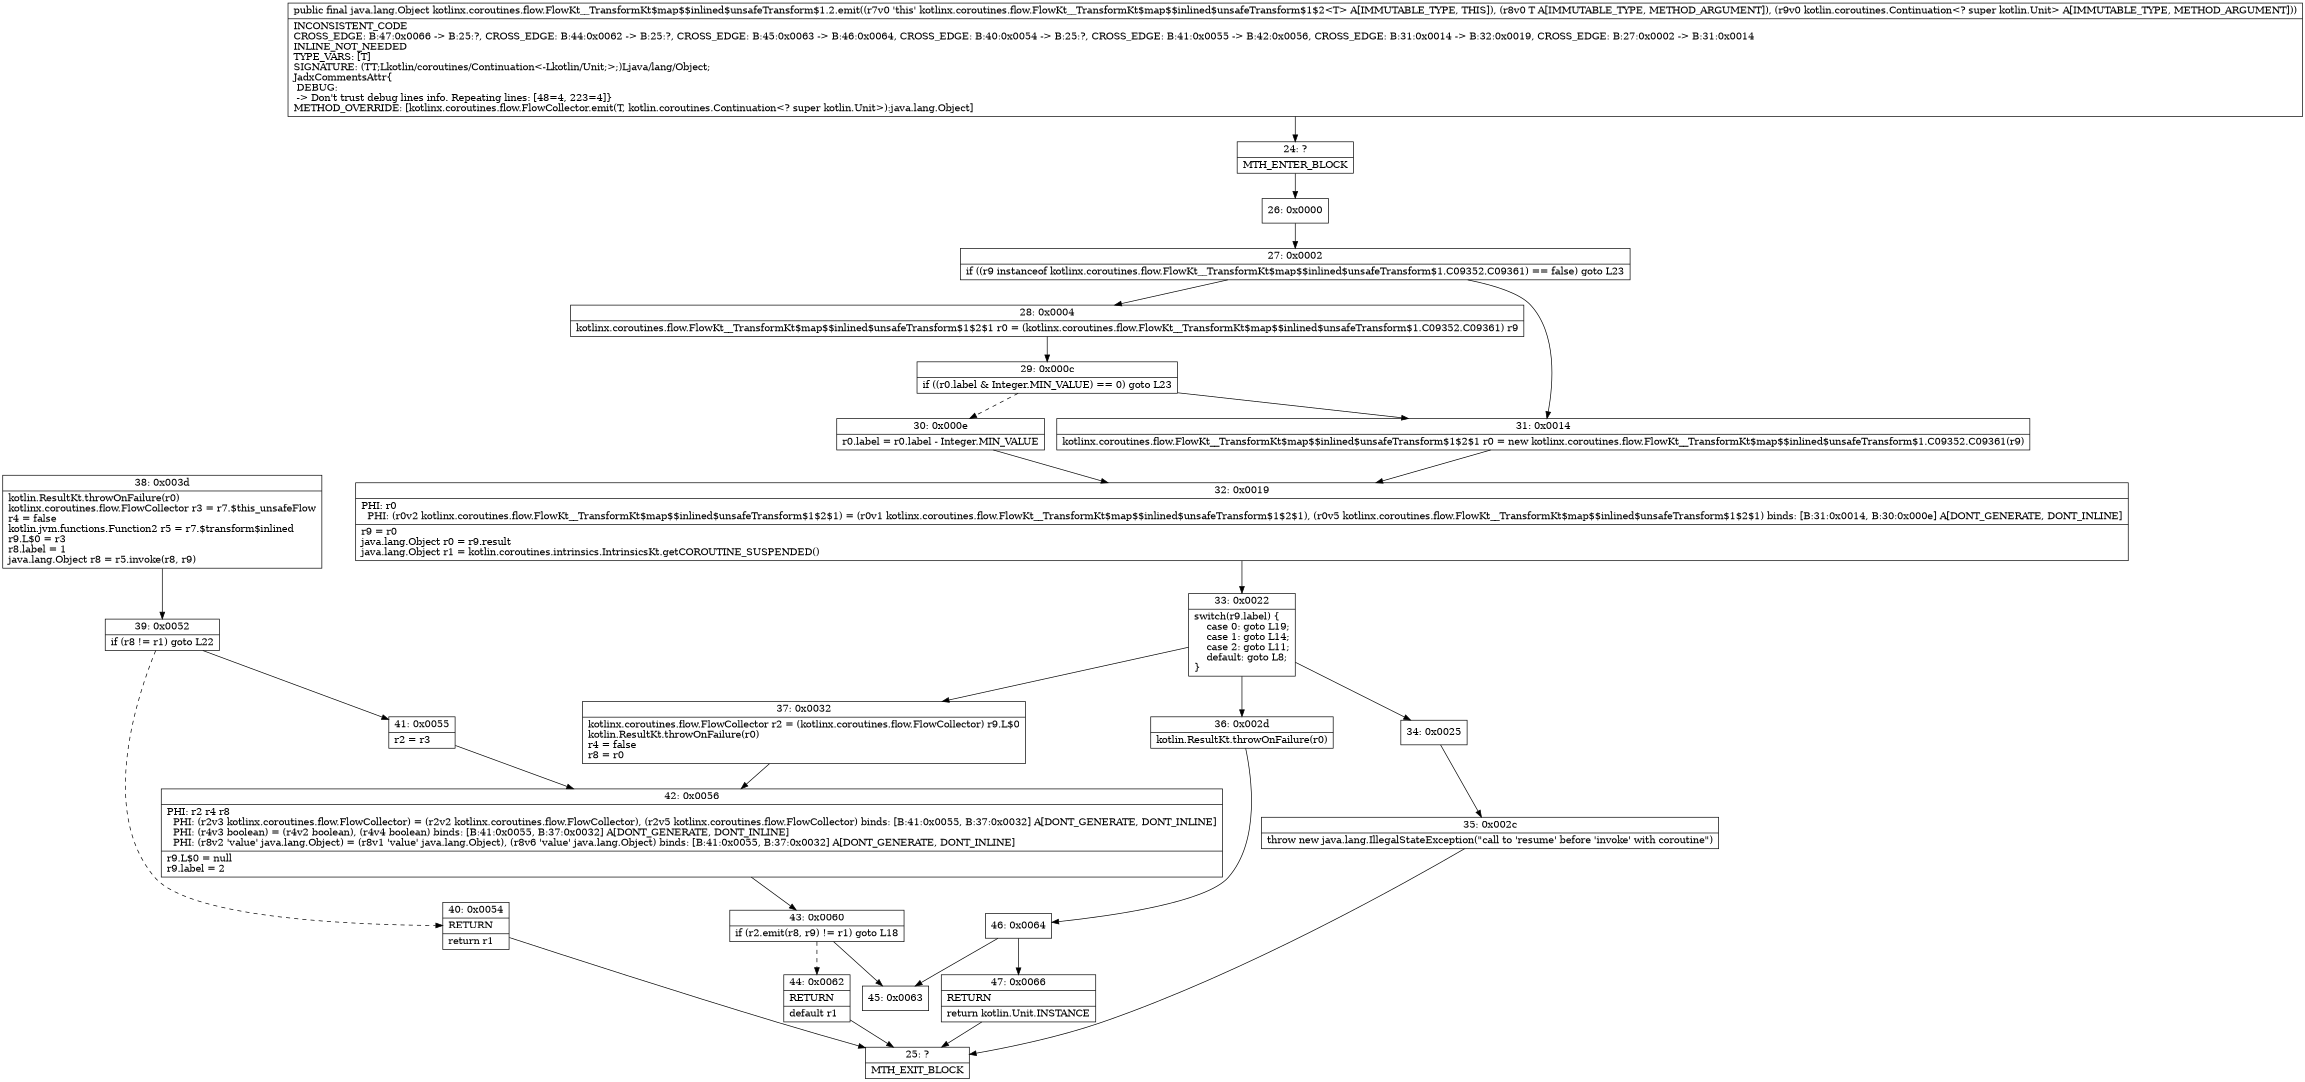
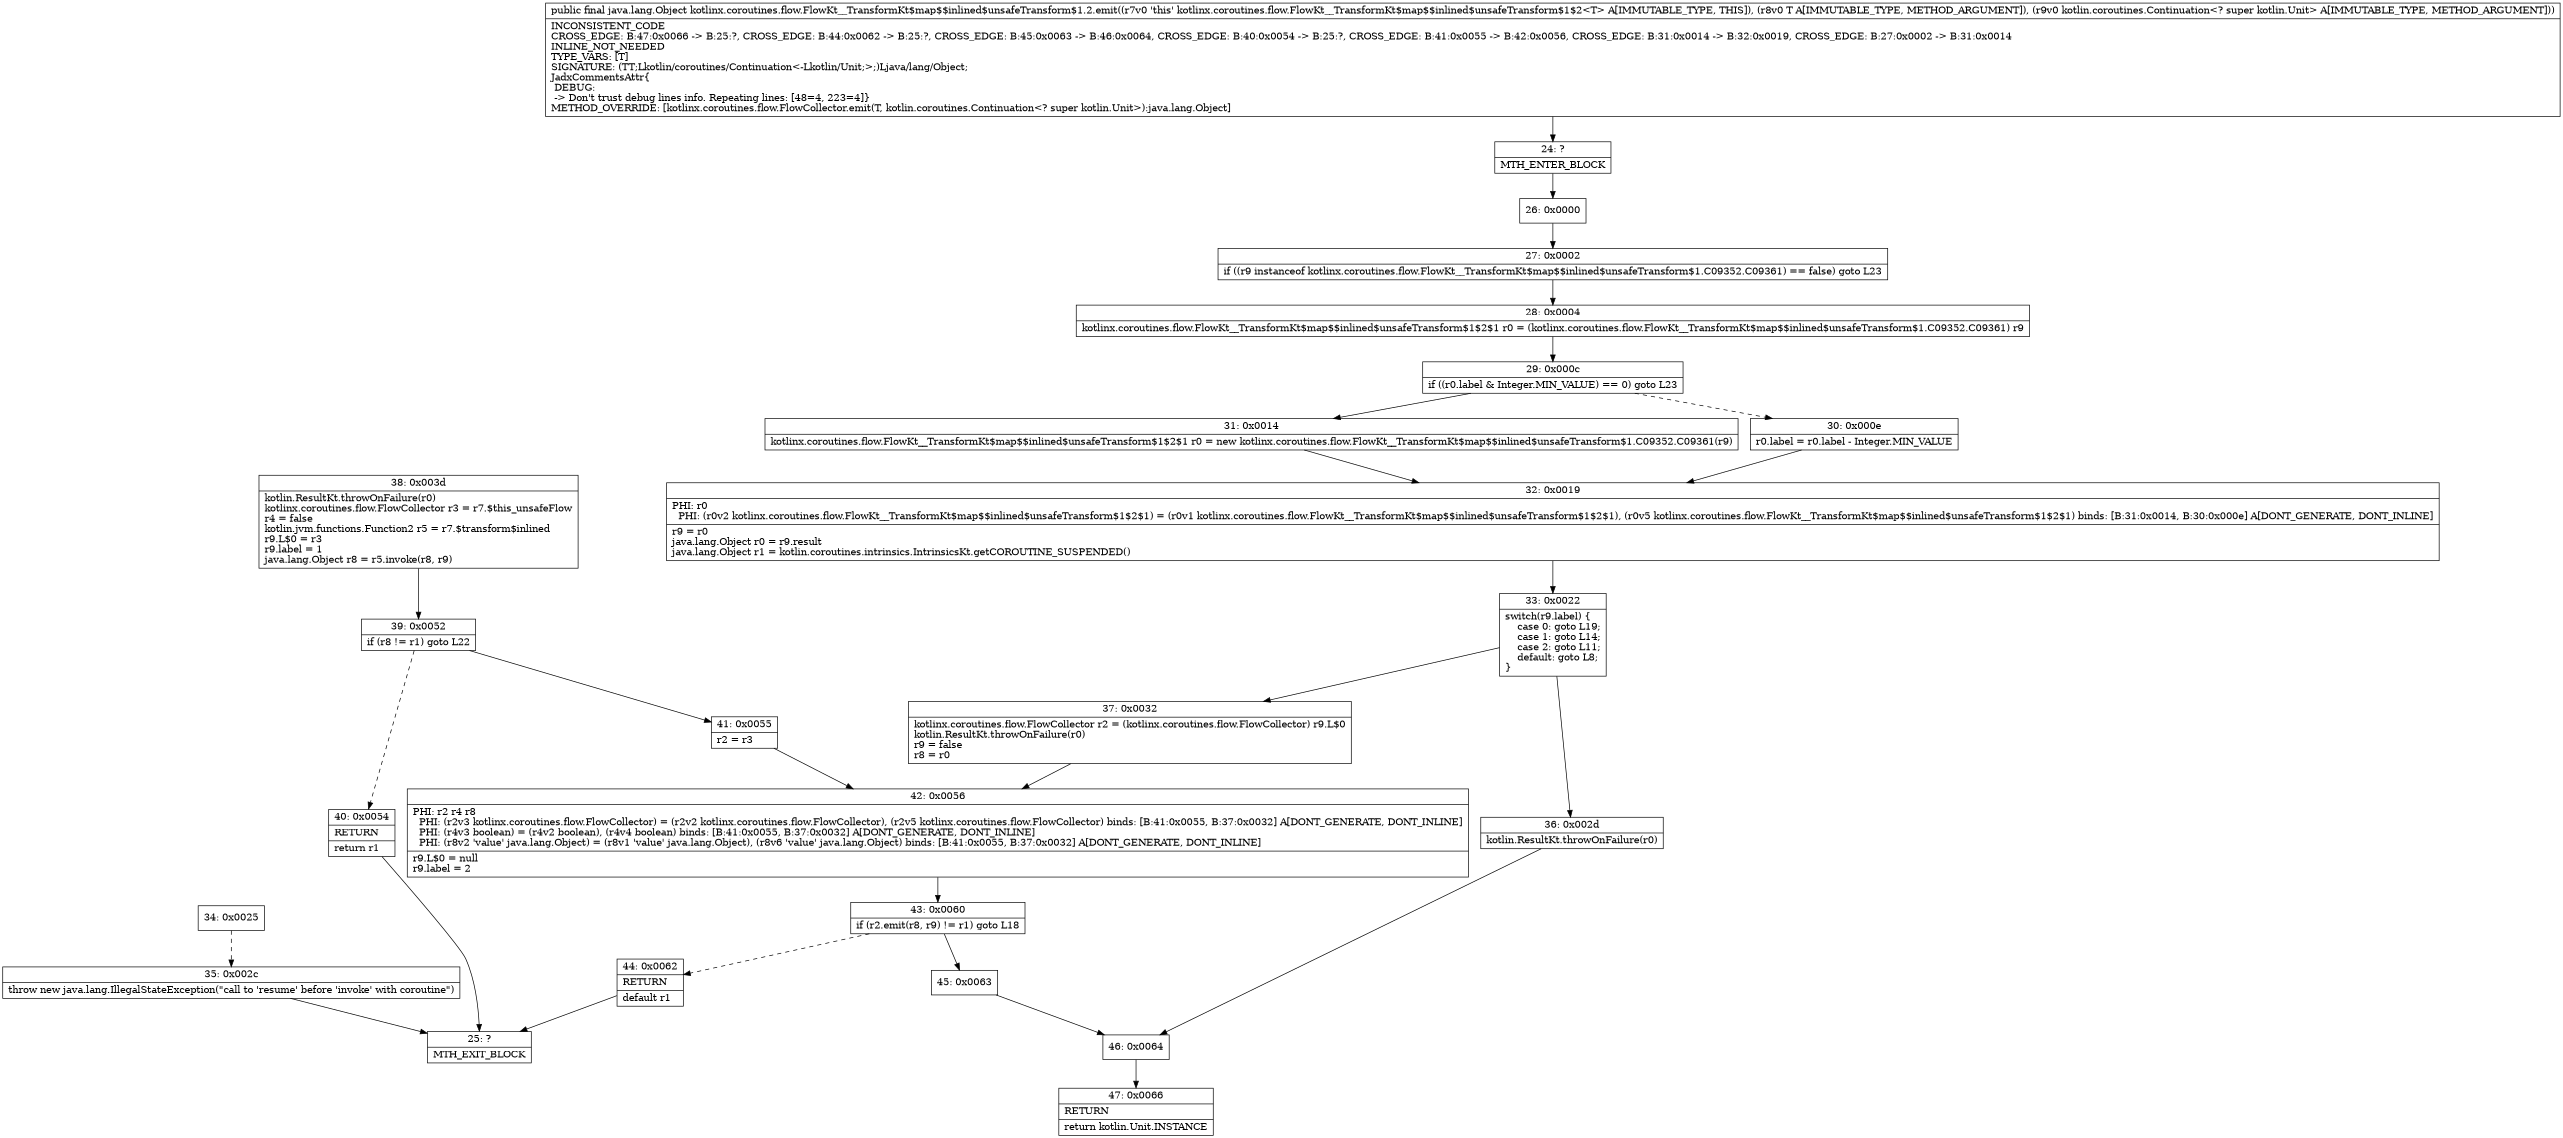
  digraph {
    node [shape=record]
    n1 [label="{24\:\ ?|MTH_ENTER_BLOCK\l}"]
    n2 [label="{26\:\ 0x0000}"]
    n3 [label="{27\:\ 0x0002|if ((r9 instanceof kotlinx.coroutines.flow.FlowKt__TransformKt$map$$inlined$unsafeTransform$1.C09352.C09361) == false) goto L23\l}"]
    n4 [label="{28\:\ 0x0004|kotlinx.coroutines.flow.FlowKt__TransformKt$map$$inlined$unsafeTransform$1$2$1 r0 = (kotlinx.coroutines.flow.FlowKt__TransformKt$map$$inlined$unsafeTransform$1.C09352.C09361) r9\l}"]
    n5 [label="{31\:\ 0x0014|kotlinx.coroutines.flow.FlowKt__TransformKt$map$$inlined$unsafeTransform$1$2$1 r0 = new kotlinx.coroutines.flow.FlowKt__TransformKt$map$$inlined$unsafeTransform$1.C09352.C09361(r9)\l}"]
    n6 [label="{29\:\ 0x000c|if ((r0.label & Integer.MIN_VALUE) == 0) goto L23\l}"]
    n7 [label="{32\:\ 0x0019|PHI: r0 \l  PHI: (r0v2 kotlinx.coroutines.flow.FlowKt__TransformKt$map$$inlined$unsafeTransform$1$2$1) = (r0v1 kotlinx.coroutines.flow.FlowKt__TransformKt$map$$inlined$unsafeTransform$1$2$1), (r0v5 kotlinx.coroutines.flow.FlowKt__TransformKt$map$$inlined$unsafeTransform$1$2$1) binds: [B:31:0x0014, B:30:0x000e] A[DONT_GENERATE, DONT_INLINE]\l|r9 = r0\ljava.lang.Object r0 = r9.result\ljava.lang.Object r1 = kotlin.coroutines.intrinsics.IntrinsicsKt.getCOROUTINE_SUSPENDED()\l}"]
    n8 [label="{30\:\ 0x000e|r0.label = r0.label \- Integer.MIN_VALUE\l}"]
    n9 [label="{33\:\ 0x0022|switch(r9.label) \{\l    case 0: goto L19;\l    case 1: goto L14;\l    case 2: goto L11;\l    default: goto L8;\l\}\l}"]
    n10 [label="{34\:\ 0x0025}"]
    n11 [label="{36\:\ 0x002d|kotlin.ResultKt.throwOnFailure(r0)\l}"]
-   n12 [label="{37\:\ 0x0032|kotlinx.coroutines.flow.FlowCollector r2 = (kotlinx.coroutines.flow.FlowCollector) r9.L$0\lkotlin.ResultKt.throwOnFailure(r0)\lr4 = false\lr8 = r0\l}"]
+   n12 [label="{37\:\ 0x0032|kotlinx.coroutines.flow.FlowCollector r2 = (kotlinx.coroutines.flow.FlowCollector) r9.L$0\lkotlin.ResultKt.throwOnFailure(r0)\lr9 = false\lr8 = r0\l}"]
    n13 [label="{35\:\ 0x002c|throw new java.lang.IllegalStateException(\"call to 'resume' before 'invoke' with coroutine\")\l}"]
    n14 [label="{46\:\ 0x0064}"]
    n15 [label="{42\:\ 0x0056|PHI: r2 r4 r8 \l  PHI: (r2v3 kotlinx.coroutines.flow.FlowCollector) = (r2v2 kotlinx.coroutines.flow.FlowCollector), (r2v5 kotlinx.coroutines.flow.FlowCollector) binds: [B:41:0x0055, B:37:0x0032] A[DONT_GENERATE, DONT_INLINE]\l  PHI: (r4v3 boolean) = (r4v2 boolean), (r4v4 boolean) binds: [B:41:0x0055, B:37:0x0032] A[DONT_GENERATE, DONT_INLINE]\l  PHI: (r8v2 'value' java.lang.Object) = (r8v1 'value' java.lang.Object), (r8v6 'value' java.lang.Object) binds: [B:41:0x0055, B:37:0x0032] A[DONT_GENERATE, DONT_INLINE]\l|r9.L$0 = null\lr9.label = 2\l}"]
-   n16 [label="{38\:\ 0x003d|kotlin.ResultKt.throwOnFailure(r0)\lkotlinx.coroutines.flow.FlowCollector r3 = r7.$this_unsafeFlow\lr4 = false\lkotlin.jvm.functions.Function2 r5 = r7.$transform$inlined\lr9.L$0 = r3\lr8.label = 1\ljava.lang.Object r8 = r5.invoke(r8, r9)\l}"]
+   n16 [label="{38\:\ 0x003d|kotlin.ResultKt.throwOnFailure(r0)\lkotlinx.coroutines.flow.FlowCollector r3 = r7.$this_unsafeFlow\lr4 = false\lkotlin.jvm.functions.Function2 r5 = r7.$transform$inlined\lr9.L$0 = r3\lr9.label = 1\ljava.lang.Object r8 = r5.invoke(r8, r9)\l}"]
    n17 [label="{39\:\ 0x0052|if (r8 != r1) goto L22\l}"]
    n18 [label="{25\:\ ?|MTH_EXIT_BLOCK\l}"]
    n19 [label="{47\:\ 0x0066|RETURN\l|return kotlin.Unit.INSTANCE\l}"]
    n20 [label="{43\:\ 0x0060|if (r2.emit(r8, r9) != r1) goto L18\l}"]
    n21 [label="{44\:\ 0x0062|RETURN\l|default r1\l}"]
    n22 [label="{45\:\ 0x0063}"]
    n23 [label="{40\:\ 0x0054|RETURN\l|return r1\l}"]
    n24 [label="{41\:\ 0x0055|r2 = r3\l}"]
    n25 [label="{public final java.lang.Object kotlinx.coroutines.flow.FlowKt__TransformKt$map$$inlined$unsafeTransform$1.2.emit((r7v0 'this' kotlinx.coroutines.flow.FlowKt__TransformKt$map$$inlined$unsafeTransform$1$2\<T\> A[IMMUTABLE_TYPE, THIS]), (r8v0 T A[IMMUTABLE_TYPE, METHOD_ARGUMENT]), (r9v0 kotlin.coroutines.Continuation\<? super kotlin.Unit\> A[IMMUTABLE_TYPE, METHOD_ARGUMENT]))  | INCONSISTENT_CODE\lCROSS_EDGE: B:47:0x0066 \-\> B:25:?, CROSS_EDGE: B:44:0x0062 \-\> B:25:?, CROSS_EDGE: B:45:0x0063 \-\> B:46:0x0064, CROSS_EDGE: B:40:0x0054 \-\> B:25:?, CROSS_EDGE: B:41:0x0055 \-\> B:42:0x0056, CROSS_EDGE: B:31:0x0014 \-\> B:32:0x0019, CROSS_EDGE: B:27:0x0002 \-\> B:31:0x0014\lINLINE_NOT_NEEDED\lTYPE_VARS: [T]\lSIGNATURE: (TT;Lkotlin\/coroutines\/Continuation\<\-Lkotlin\/Unit;\>;)Ljava\/lang\/Object;\lJadxCommentsAttr\{\l DEBUG: \l \-\> Don't trust debug lines info. Repeating lines: [48=4, 223=4]\}\lMETHOD_OVERRIDE: [kotlinx.coroutines.flow.FlowCollector.emit(T, kotlin.coroutines.Continuation\<? super kotlin.Unit\>):java.lang.Object]\l}"]
    n1 -> n2
    n2 -> n3
    n3 -> n4 [style=solid]
-   n3 -> n5
    n4 -> n6
    n5 -> n7
    n6 -> n5
    n6 -> n8 [style=dashed]
    n7 -> n9
    n8 -> n7
-   n9 -> n10
    n9 -> n11
    n9 -> n12
-   n10 -> n13
+   n10 -> n13 [style=dashed]
    n11 -> n14
    n12 -> n15
    n13 -> n18
    n14 -> n19
    n15 -> n20
    n16 -> n17
    n17 -> n23 [style=dashed]
    n17 -> n24
-   n19 -> n18
    n20 -> n21 [style=dashed]
    n20 -> n22
    n21 -> n18
-   n14 -> n22
+   n22 -> n14
    n23 -> n18
    n24 -> n15
    n25 -> n1
  }
